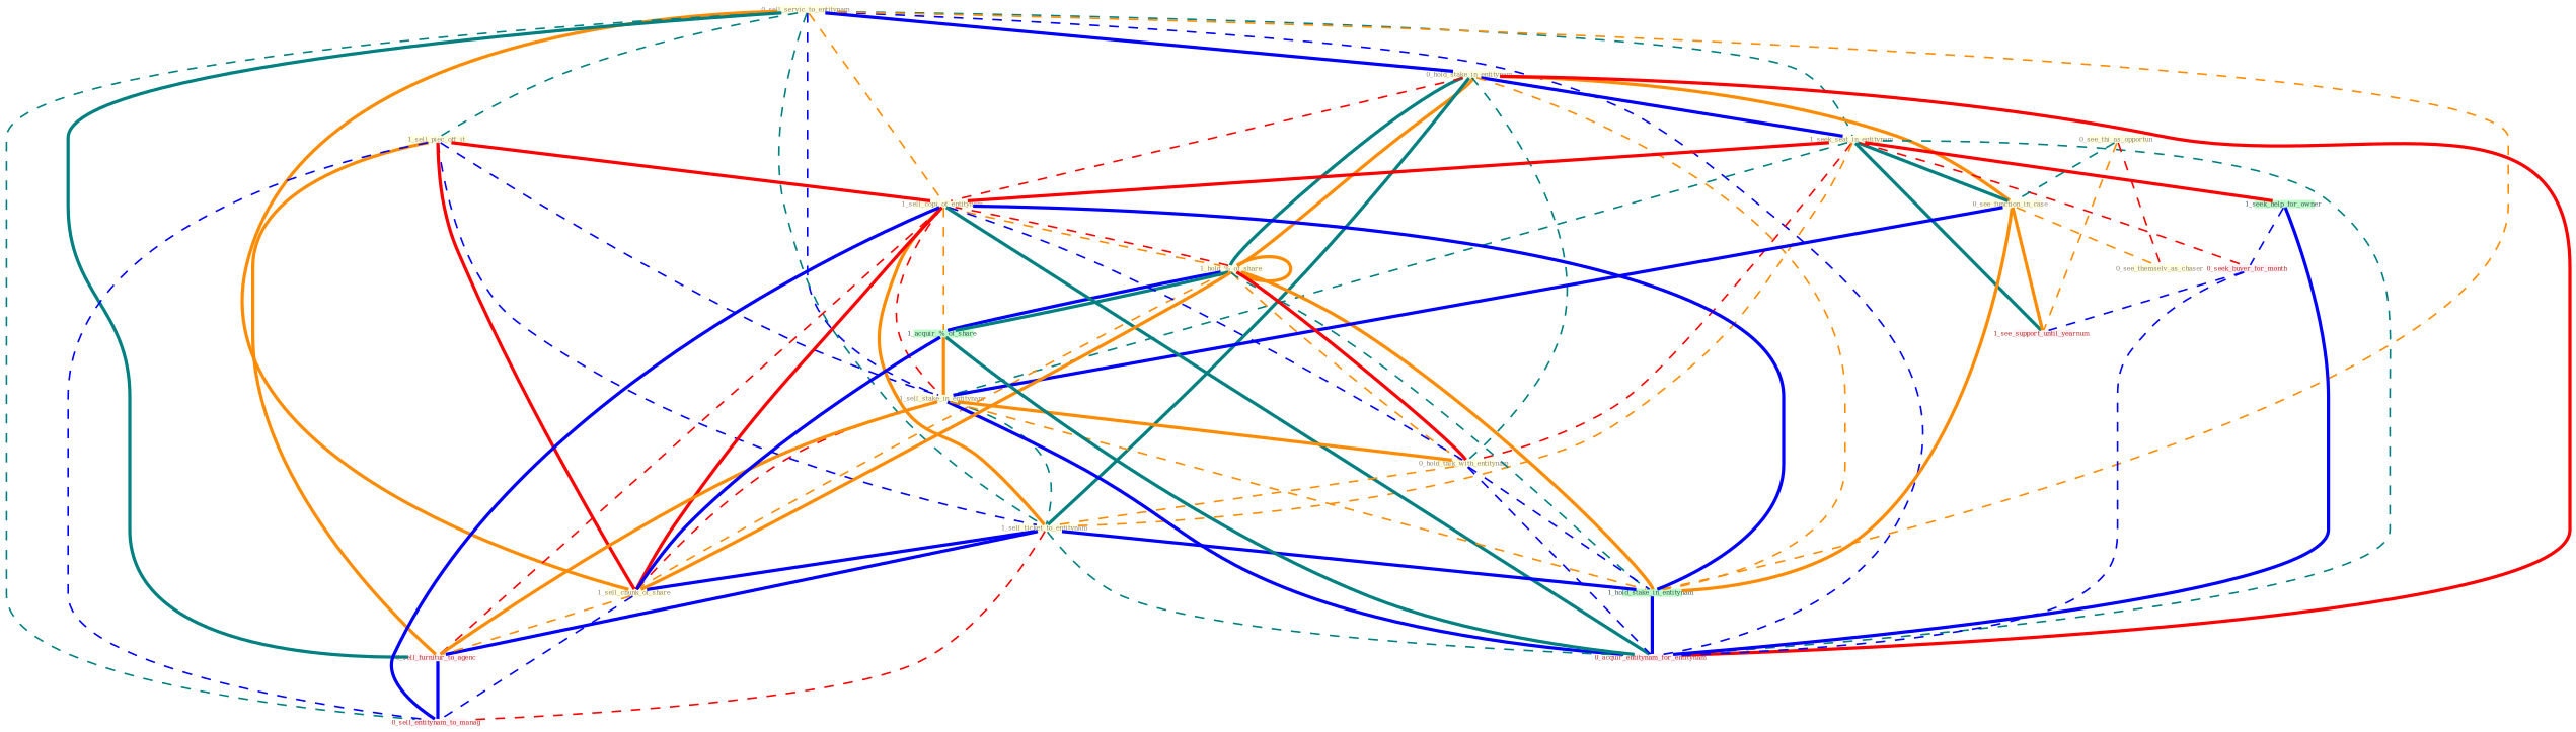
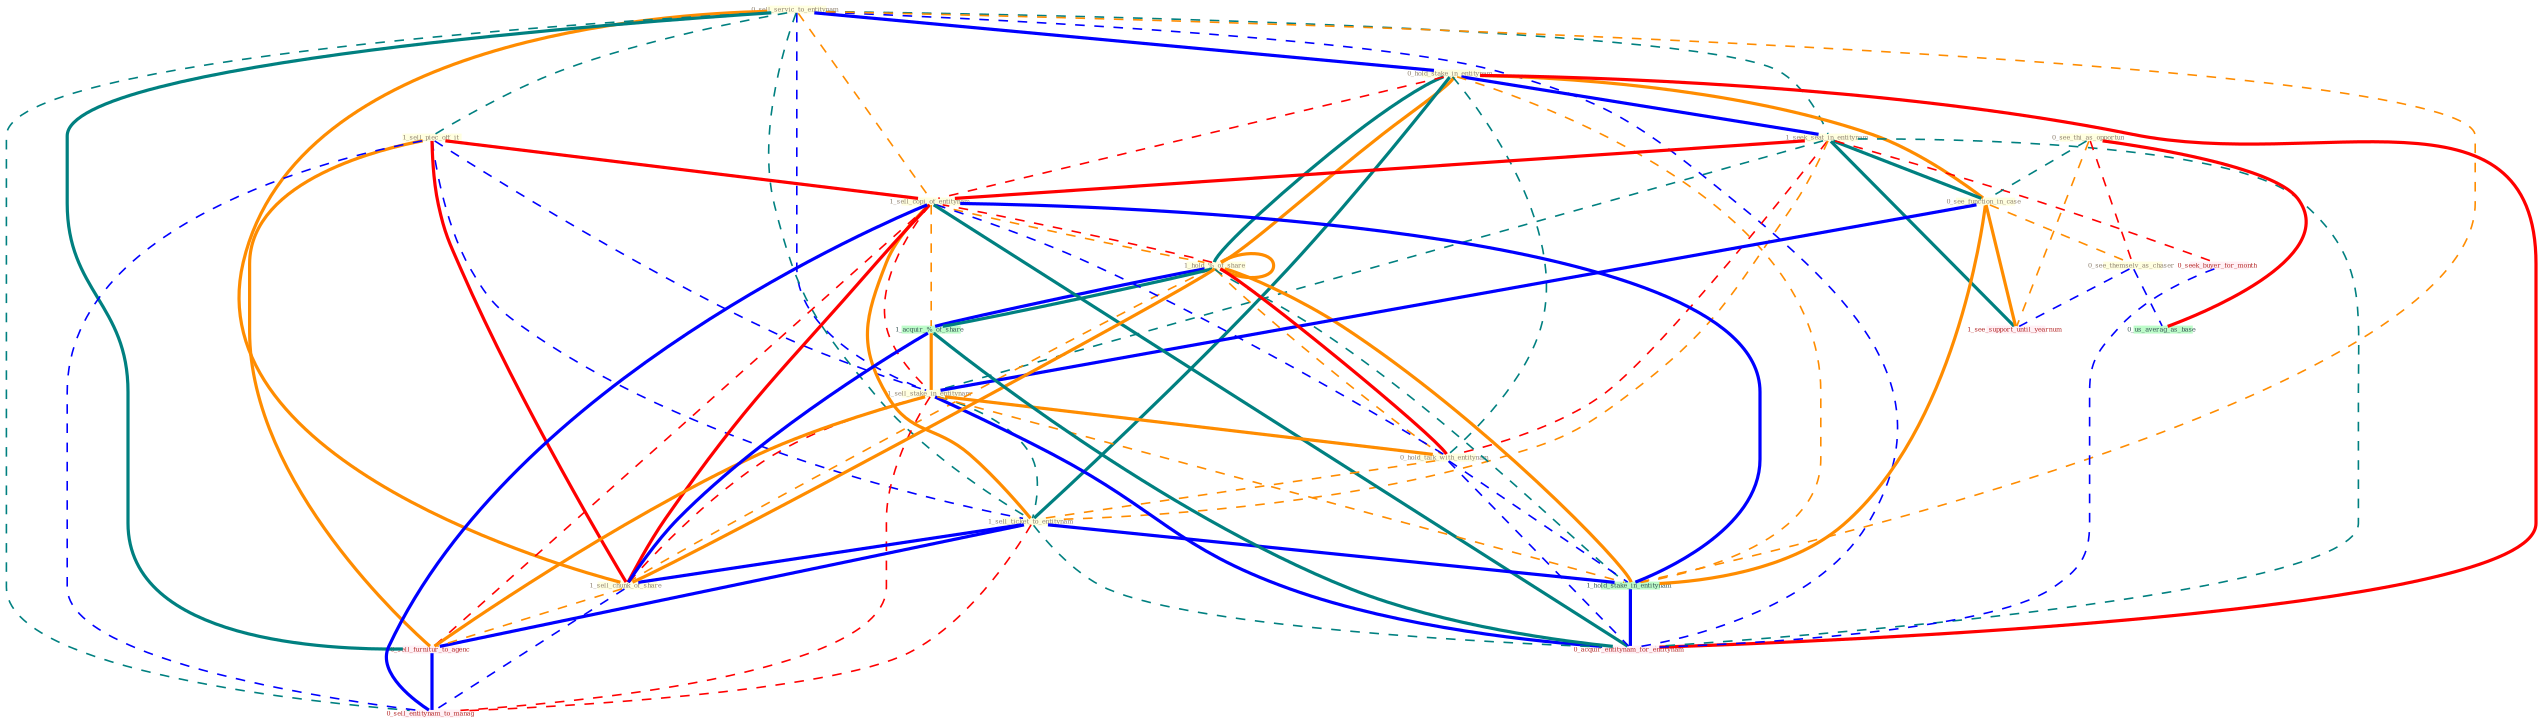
  graph {
    node [color="#ffffe0" fixedsize=true fontcolor="#8b7d6b" fontsize=4 shape=polygon style=filled]
    edge [color=blue style=dashed w=1]
    "0_sell_servic_to_entitynam " [height=.06 width=.5]
    "1_sell_piec_off_it " [height=.06 width=.5]
    "0_hold_stake_in_entitynam " [height=.06 width=.5]
    "1_seek_seat_in_entitynam " [height=.06 width=.5]
    "1_hold_%_of_share " [height=.06 width=.5]
    "0_see_thi_as_opportun " [height=.06 width=.5]
    "0_see_function_in_case " [height=.06 width=.5]
    "1_sell_copi_of_entitynam " [height=.06 width=.5]
    "1_sell_stake_in_entitynam " [height=.06 width=.5]
    "0_hold_talk_with_entitynam " [height=.06 width=.5]
    "1_sell_ticket_to_entitynam " [height=.06 width=.5]
    "0_see_themselv_as_chaser " [height=.06 width=.5]
    "1_sell_chunk_of_share " [height=.06 width=.5]
    "0_seek_buyer_for_month " [color="#fff0f5" fontcolor="#b22222" height=.06 width=.5]
    "1_see_support_until_yearnum " [color="#fff0f5" fontcolor="#b22222" height=.06 width=.5]
    "0_sell_furnitur_to_agenc " [color="#fff0f5" fontcolor="#b22222" height=.06 width=.5]
    "0_sell_entitynam_to_manag " [color="#fff0f5" fontcolor="#b22222" height=.06 width=.5]
    "0_acquir_entitynam_for_entitynam " [color="#fff0f5" fontcolor="#b22222" height=.06 width=.5]
    "1_hold_stake_in_entitynam " [color="#BDFCC9" fontcolor="#2f4f4f" height=.06 width=.5]
-   "1_seek_help_for_owner " [color="#BDFCC9" fontcolor="#2f4f4f" height=.06 width=.5]
    "1_acquir_%_of_share " [color="#BDFCC9" fontcolor="#2f4f4f" height=.06 width=.5]
+   "0_us_averag_as_base " [color="#BDFCC9" fontcolor="#2f4f4f" height=.06 width=.5]
    subgraph sub_1 {
      "0_sell_servic_to_entitynam "
      "1_sell_piec_off_it "
      "0_hold_stake_in_entitynam "
      "1_seek_seat_in_entitynam "
      "1_hold_%_of_share "
      "0_see_thi_as_opportun "
      "0_see_function_in_case "
      "1_sell_copi_of_entitynam "
      "1_sell_stake_in_entitynam "
      "0_hold_talk_with_entitynam "
      "1_sell_ticket_to_entitynam "
      "0_see_themselv_as_chaser "
      "1_sell_chunk_of_share "
    }
    subgraph sub_2 {
      "0_seek_buyer_for_month "
      "1_see_support_until_yearnum "
      "0_sell_furnitur_to_agenc "
      "0_sell_entitynam_to_manag "
      "0_acquir_entitynam_for_entitynam "
    }
    "0_sell_servic_to_entitynam " -- "1_sell_piec_off_it " [color=teal]
    "0_sell_servic_to_entitynam " -- "0_hold_stake_in_entitynam " [style=bold]
    "0_sell_servic_to_entitynam " -- "1_seek_seat_in_entitynam " [color=teal]
    "0_sell_servic_to_entitynam " -- "1_sell_copi_of_entitynam " [color=darkorange w=2]
    "0_sell_servic_to_entitynam " -- "1_sell_stake_in_entitynam " [w=2]
    "0_sell_servic_to_entitynam " -- "1_sell_ticket_to_entitynam " [color=teal w=3]
    "0_sell_servic_to_entitynam " -- "1_sell_chunk_of_share " [color=darkorange style=bold]
    "0_sell_servic_to_entitynam " -- "0_sell_furnitur_to_agenc " [color=teal style=bold w=2]
    "0_sell_servic_to_entitynam " -- "0_sell_entitynam_to_manag " [color=teal w=2]
    "0_sell_servic_to_entitynam " -- "0_acquir_entitynam_for_entitynam "
    "0_sell_servic_to_entitynam " -- "1_hold_stake_in_entitynam " [color=darkorange]
    "1_sell_piec_off_it " -- "1_sell_copi_of_entitynam " [color=red style=bold]
    "1_sell_piec_off_it " -- "1_sell_stake_in_entitynam "
    "1_sell_piec_off_it " -- "1_sell_ticket_to_entitynam "
    "1_sell_piec_off_it " -- "1_sell_chunk_of_share " [color=red style=bold]
    "1_sell_piec_off_it " -- "0_sell_furnitur_to_agenc " [color=darkorange style=bold]
    "1_sell_piec_off_it " -- "0_sell_entitynam_to_manag "
    "0_hold_stake_in_entitynam " -- "1_seek_seat_in_entitynam " [style=bold w=2]
    "0_hold_stake_in_entitynam " -- "1_hold_%_of_share " [color=teal style=bold]
    "0_hold_stake_in_entitynam " -- "1_hold_%_of_share " [color=darkorange style=bold]
    "0_hold_stake_in_entitynam " -- "0_see_function_in_case " [color=darkorange style=bold]
    "0_hold_stake_in_entitynam " -- "1_sell_copi_of_entitynam " [color=red]
    "0_hold_stake_in_entitynam " -- "0_hold_talk_with_entitynam " [color=teal w=2]
    "0_hold_stake_in_entitynam " -- "1_sell_ticket_to_entitynam " [color=teal style=bold]
    "0_hold_stake_in_entitynam " -- "0_acquir_entitynam_for_entitynam " [color=red style=bold]
    "0_hold_stake_in_entitynam " -- "1_hold_stake_in_entitynam " [color=darkorange w=4]
    "1_seek_seat_in_entitynam " -- "0_see_function_in_case " [color=teal style=bold]
    "1_seek_seat_in_entitynam " -- "1_sell_copi_of_entitynam " [color=red style=bold]
    "1_seek_seat_in_entitynam " -- "1_sell_stake_in_entitynam " [color=teal w=2]
    "1_seek_seat_in_entitynam " -- "0_hold_talk_with_entitynam " [color=red]
    "1_seek_seat_in_entitynam " -- "1_sell_ticket_to_entitynam " [color=darkorange]
    "1_seek_seat_in_entitynam " -- "0_seek_buyer_for_month " [color=red]
    "1_seek_seat_in_entitynam " -- "1_see_support_until_yearnum " [color=teal style=bold w=2]
    "1_seek_seat_in_entitynam " -- "0_acquir_entitynam_for_entitynam " [color=teal]
-   "1_seek_seat_in_entitynam " -- "1_seek_help_for_owner " [color=red style=bold]
    "1_hold_%_of_share " -- "1_hold_%_of_share " [color=darkorange style=bold w=4]
    "1_hold_%_of_share " -- "1_sell_copi_of_entitynam " [color=red]
    "1_hold_%_of_share " -- "0_hold_talk_with_entitynam " [color=darkorange]
    "1_hold_%_of_share " -- "1_sell_chunk_of_share " [color=darkorange w=2]
    "1_hold_%_of_share " -- "1_hold_stake_in_entitynam " [color=teal]
    "1_hold_%_of_share " -- "1_hold_stake_in_entitynam " [color=darkorange style=bold]
    "1_hold_%_of_share " -- "1_acquir_%_of_share " [style=bold w=3]
    "1_hold_%_of_share " -- "1_acquir_%_of_share " [color=teal style=bold w=3]
    "0_see_thi_as_opportun " -- "0_see_function_in_case " [color=teal]
    "0_see_thi_as_opportun " -- "0_see_themselv_as_chaser " [color=red w=2]
    "0_see_thi_as_opportun " -- "1_see_support_until_yearnum " [color=darkorange]
+   "0_see_thi_as_opportun " -- "0_us_averag_as_base " [color=red style=bold]
    "0_see_function_in_case " -- "1_sell_stake_in_entitynam " [style=bold]
    "0_see_function_in_case " -- "0_see_themselv_as_chaser " [color=darkorange]
    "0_see_function_in_case " -- "1_see_support_until_yearnum " [color=darkorange style=bold]
    "0_see_function_in_case " -- "1_hold_stake_in_entitynam " [color=darkorange style=bold]
    "1_sell_copi_of_entitynam " -- "1_hold_%_of_share " [color=darkorange]
    "1_sell_copi_of_entitynam " -- "1_sell_stake_in_entitynam " [color=red w=2]
    "1_sell_copi_of_entitynam " -- "0_hold_talk_with_entitynam "
    "1_sell_copi_of_entitynam " -- "1_sell_ticket_to_entitynam " [color=darkorange style=bold w=2]
    "1_sell_copi_of_entitynam " -- "1_sell_chunk_of_share " [color=red style=bold w=2]
    "1_sell_copi_of_entitynam " -- "0_sell_furnitur_to_agenc " [color=red]
    "1_sell_copi_of_entitynam " -- "0_sell_entitynam_to_manag " [style=bold]
    "1_sell_copi_of_entitynam " -- "0_acquir_entitynam_for_entitynam " [color=teal style=bold]
    "1_sell_copi_of_entitynam " -- "1_hold_stake_in_entitynam " [style=bold]
    "1_sell_copi_of_entitynam " -- "1_acquir_%_of_share " [color=darkorange]
    "1_sell_stake_in_entitynam " -- "0_hold_talk_with_entitynam " [color=darkorange style=bold]
    "1_sell_stake_in_entitynam " -- "1_sell_ticket_to_entitynam " [color=teal w=2]
    "1_sell_stake_in_entitynam " -- "1_sell_chunk_of_share " [color=red]
    "1_sell_stake_in_entitynam " -- "0_sell_furnitur_to_agenc " [color=darkorange style=bold]
+   "1_sell_stake_in_entitynam " -- "0_sell_entitynam_to_manag " [color=red]
    "1_sell_stake_in_entitynam " -- "0_acquir_entitynam_for_entitynam " [style=bold]
    "1_sell_stake_in_entitynam " -- "1_hold_stake_in_entitynam " [color=darkorange w=3]
    "0_hold_talk_with_entitynam " -- "1_hold_%_of_share " [color=red style=bold]
    "0_hold_talk_with_entitynam " -- "1_sell_ticket_to_entitynam " [color=darkorange]
    "0_hold_talk_with_entitynam " -- "0_acquir_entitynam_for_entitynam "
    "0_hold_talk_with_entitynam " -- "1_hold_stake_in_entitynam " [w=2]
    "1_sell_ticket_to_entitynam " -- "1_sell_chunk_of_share " [style=bold]
    "1_sell_ticket_to_entitynam " -- "0_sell_furnitur_to_agenc " [style=bold w=2]
    "1_sell_ticket_to_entitynam " -- "0_sell_entitynam_to_manag " [color=red w=2]
    "1_sell_ticket_to_entitynam " -- "0_acquir_entitynam_for_entitynam " [color=teal]
    "1_sell_ticket_to_entitynam " -- "1_hold_stake_in_entitynam " [style=bold]
-   "0_seek_buyer_for_month " -- "1_see_support_until_yearnum "
+   "0_see_themselv_as_chaser " -- "1_see_support_until_yearnum "
+   "0_see_themselv_as_chaser " -- "0_us_averag_as_base "
    "1_sell_chunk_of_share " -- "1_hold_%_of_share " [color=darkorange style=bold w=2]
    "1_sell_chunk_of_share " -- "0_sell_furnitur_to_agenc " [color=darkorange]
    "1_sell_chunk_of_share " -- "0_sell_entitynam_to_manag "
    "1_sell_chunk_of_share " -- "1_acquir_%_of_share " [style=bold w=2]
    "0_seek_buyer_for_month " -- "0_acquir_entitynam_for_entitynam "
    "0_sell_furnitur_to_agenc " -- "0_sell_entitynam_to_manag " [style=bold w=2]
    "1_hold_stake_in_entitynam " -- "0_acquir_entitynam_for_entitynam " [style=bold]
-   "1_seek_help_for_owner " -- "0_seek_buyer_for_month " [w=2]
-   "1_seek_help_for_owner " -- "0_acquir_entitynam_for_entitynam " [style=bold]
    "1_acquir_%_of_share " -- "1_sell_stake_in_entitynam " [color=darkorange style=bold w=3]
    "1_acquir_%_of_share " -- "0_acquir_entitynam_for_entitynam " [color=teal style=bold]
  }
